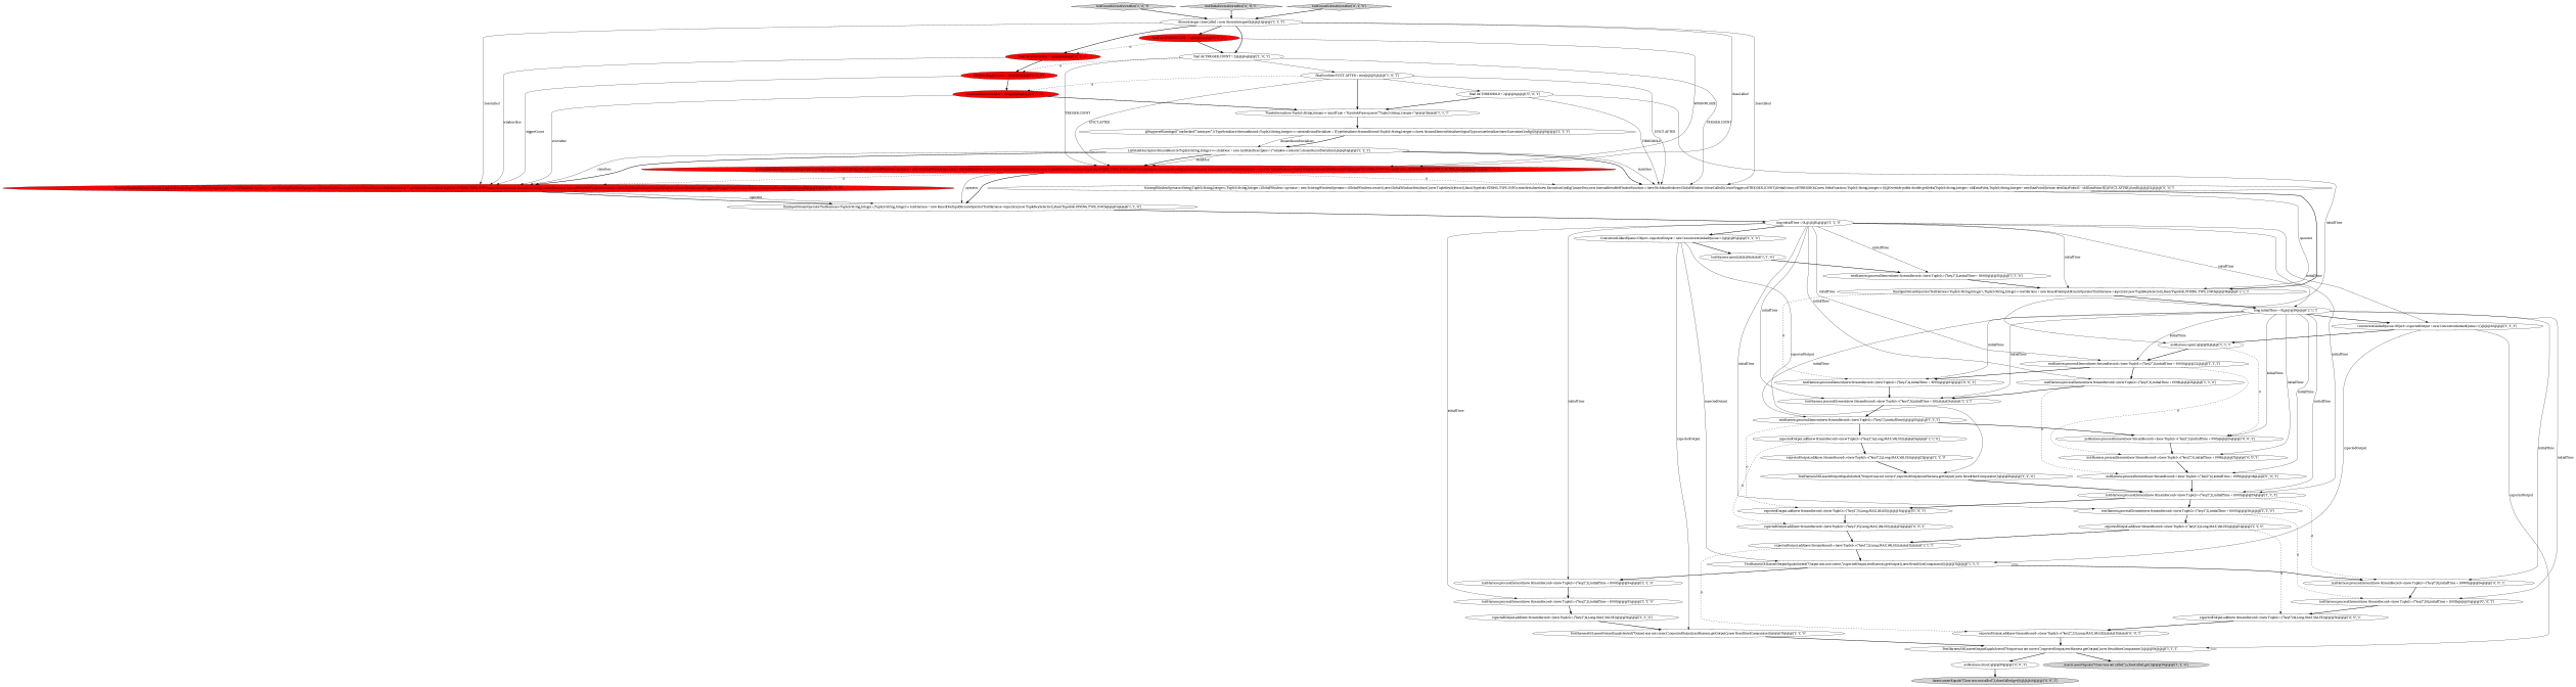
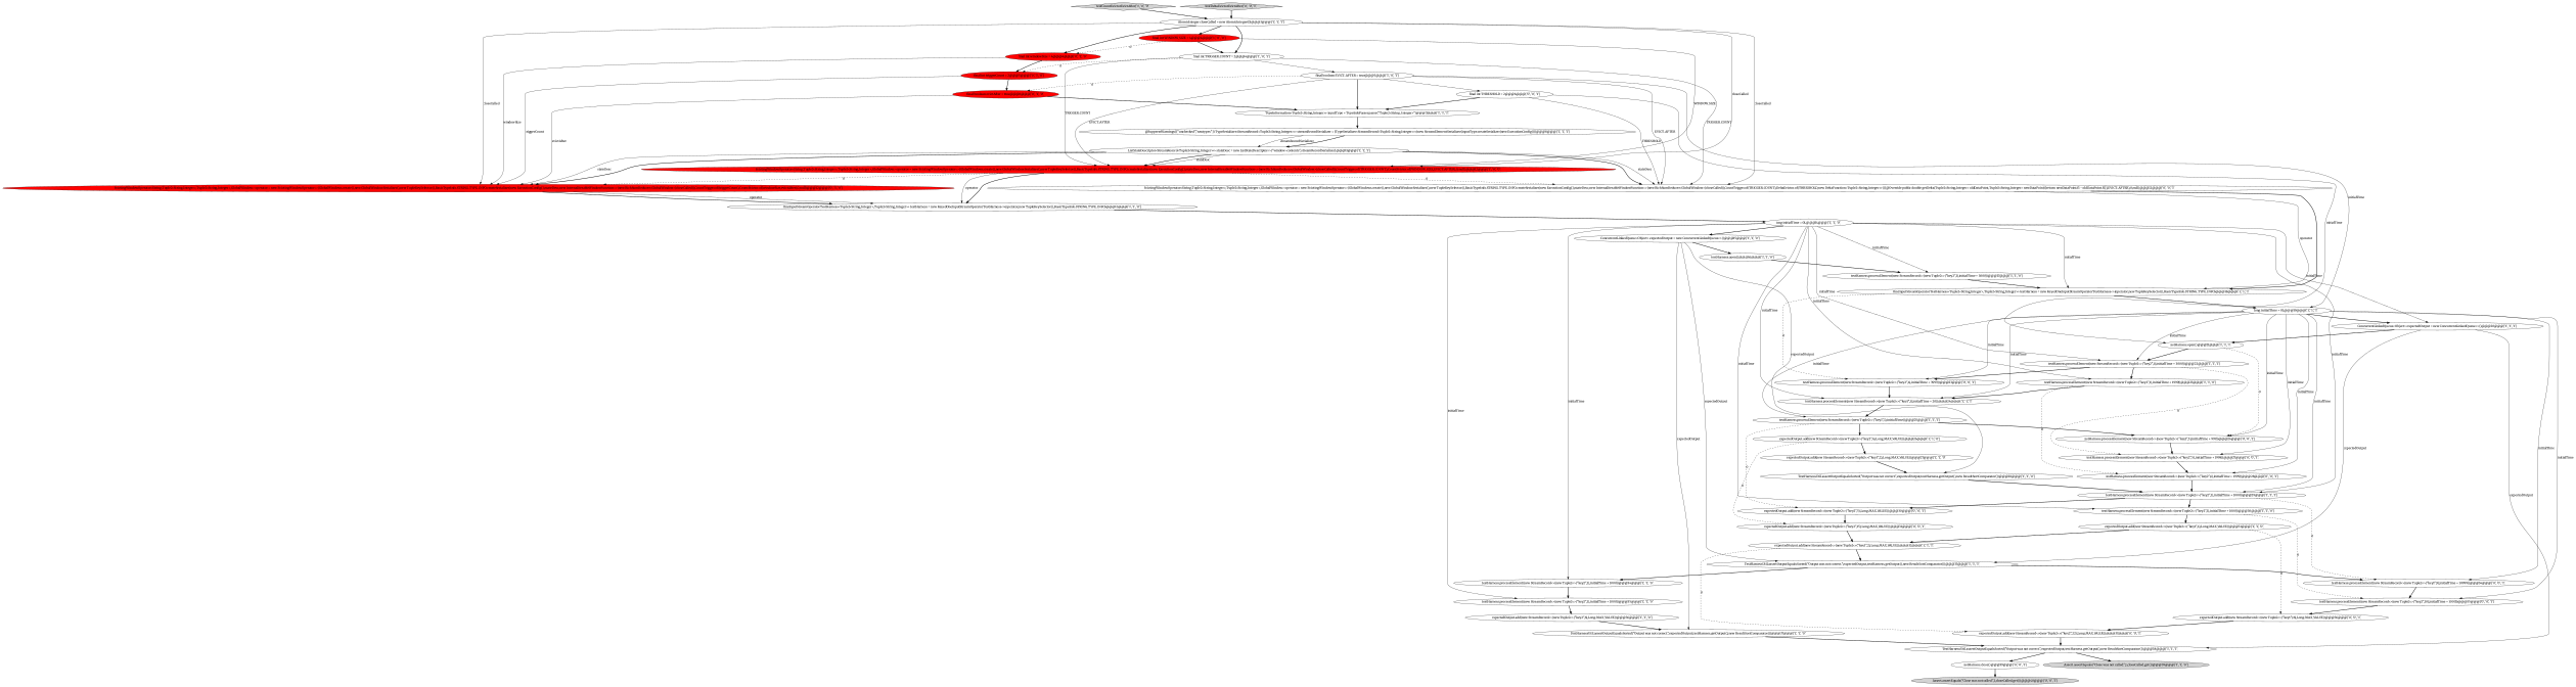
  digraph {
    fontname=Merriweather
    node [fillcolor=white fontname=Merriweather shape=ellipse style=filled]
    edge [fontname=Merriweather style=bold]
    n1 [label="AtomicInteger closeCalled = new AtomicInteger(0)@@@3@@@['1', '1', '1']"]
    n2 [fillcolor=red label="EvictingWindowOperator<String,Tuple2<String,Integer>,Tuple2<String,Integer>,GlobalWindow> operator = new EvictingWindowOperator<>(GlobalWindows.create(),new GlobalWindow.Serializer(),new TupleKeySelector(),BasicTypeInfo.STRING_TYPE_INFO.createSerializer(new ExecutionConfig()),stateDesc,new InternalIterableWindowFunction<>(new RichSumReducer<GlobalWindow>(closeCalled)),CountTrigger.of(triggerCount),CountEvictor.of(windowSize,evictAfter),0,null)@@@12@@@['0', '1', '0']"]
    n3 [fillcolor=red label="EvictingWindowOperator<String,Tuple2<String,Integer>,Tuple2<String,Integer>,GlobalWindow> operator = new EvictingWindowOperator<>(GlobalWindows.create(),new GlobalWindow.Serializer(),new TupleKeySelector(),BasicTypeInfo.STRING_TYPE_INFO.createSerializer(new ExecutionConfig()),stateDesc,new InternalIterableWindowFunction<>(new RichSumReducer<GlobalWindow>(closeCalled)),CountTrigger.of(TRIGGER_COUNT),CountEvictor.of(WINDOW_SIZE,EVICT_AFTER),0,null)@@@12@@@['1', '0', '0']"]
    n4 [fillcolor=red label="final int WINDOW_SIZE = 4@@@4@@@['1', '0', '0']"]
    n5 [label="EvictingWindowOperator<String,Tuple2<String,Integer>,Tuple2<String,Integer>,GlobalWindow> operator = new EvictingWindowOperator<>(GlobalWindows.create(),new GlobalWindow.Serializer(),new TupleKeySelector(),BasicTypeInfo.STRING_TYPE_INFO.createSerializer(new ExecutionConfig()),stateDesc,new InternalIterableWindowFunction<>(new RichSumReducer<GlobalWindow>(closeCalled)),CountTrigger.of(TRIGGER_COUNT),DeltaEvictor.of(THRESHOLD,new DeltaFunction<Tuple2<String,Integer>>(){@Override public double getDelta(Tuple2<String,Integer> oldDataPoint,Tuple2<String,Integer> newDataPoint){return newDataPoint.f1 - oldDataPoint.f1}},EVICT_AFTER),0,null)@@@12@@@['0', '0', '1']"]
    n6 [label="final int TRIGGER_COUNT = 2@@@4@@@['1', '0', '1']"]
    n7 [fillcolor=red label="final int windowSize = 4@@@4@@@['0', '1', '0']"]
    n8 [label="OneInputStreamOperatorTestHarness<Tuple2<String,Integer>,Tuple2<String,Integer>> testHarness = new KeyedOneInputStreamOperatorTestHarness<>(operator,new TupleKeySelector(),BasicTypeInfo.STRING_TYPE_INFO)@@@13@@@['1', '1', '0']"]
    n9 [label="OneInputStreamOperatorTestHarness<Tuple2<String,Integer>,Tuple2<String,Integer>> testHarness = new KeyedOneInputStreamOperatorTestHarness<>(operator,new TupleKeySelector(),BasicTypeInfo.STRING_TYPE_INFO)@@@18@@@['1', '1', '1']"]
    n10 [label="final boolean EVICT_AFTER = true@@@5@@@['1', '0', '1']"]
    n11 [fillcolor=red label="final int triggerCount = 2@@@5@@@['0', '1', '0']"]
    n12 [fillcolor=lightgray label="testCountEvictorEvictAfter['1', '0', '0']" shape=diamond]
    n13 [label="testHarness.processElement(new StreamRecord<>(new Tuple2<>(\"key1\",5),initialTime + 999))@@@26@@@['0', '0', '1']"]
    n14 [label="testHarness.processElement(new StreamRecord<>(new Tuple2<>(\"key2\",5),initialTime + 1998))@@@27@@@['0', '0', '1']"]
    n15 [label="testHarness.processElement(new StreamRecord<>(new Tuple2<>(\"key2\",6),initialTime + 1999))@@@28@@@['0', '0', '1']"]
    n16 [label="testHarness.processElement(new StreamRecord<>(new Tuple2<>(\"key1\",1),initialTime + 20))@@@24@@@['1', '1', '1']"]
    n17 [label="testHarness.processElement(new StreamRecord<>(new Tuple2<>(\"key1\",1),initialTime))@@@25@@@['1', '1', '1']"]
    n18 [label="expectedOutput.add(new StreamRecord<>(new Tuple2<>(\"key2\",5),Long.MAX_VALUE))@@@30@@@['0', '0', '1']"]
    n19 [label="expectedOutput.add(new StreamRecord<>(new Tuple2<>(\"key2\",4),Long.MAX_VALUE))@@@26@@@['1', '1', '0']"]
    n20 [fillcolor=lightgray label="Assert.assertEquals(\"Close was not called.\",1,closeCalled.get())@@@40@@@['0', '0', '1']"]
    n21 [label="testHarness.processElement(new StreamRecord<>(new Tuple2<>(\"key2\",1),initialTime + 1000))@@@35@@@['1', '1', '0']"]
    n22 [label="expectedOutput.add(new StreamRecord<>(new Tuple2<>(\"key2\",6),Long.MAX_VALUE))@@@36@@@['1', '1', '0']"]
    n23 [label="TestHarnessUtil.assertOutputEqualsSorted(\"Output was not correct.\",expectedOutput,testHarness.getOutput(),new ResultSortComparator())@@@37@@@['1', '1', '0']"]
    n24 [label="TestHarnessUtil.assertOutputEqualsSorted(\"Output was not correct.\",expectedOutput,testHarness.getOutput(),new ResultSortComparator())@@@38@@@['1', '1', '1']"]
    n25 [label="testHarness.close()@@@39@@@['0', '0', '1']"]
    n26 [fillcolor=lightgray label="Assert.assertEquals(\"Close was not called.\",1,closeCalled.get())@@@39@@@['1', '1', '0']"]
    n27 [label="testHarness.processElement(new StreamRecord<>(new Tuple2<>(\"key2\",4),initialTime + 3999))@@@23@@@['0', '0', '1']"]
    n28 [label="long initialTime = 0L@@@19@@@['1', '1', '1']"]
    n29 [label="testHarness.processElement(new StreamRecord<>(new Tuple2<>(\"key1\",9),initialTime + 10999))@@@34@@@['0', '0', '1']"]
    n30 [label="testHarness.processElement(new StreamRecord<>(new Tuple2<>(\"key2\",1),initialTime + 3000))@@@22@@@['1', '1', '1']"]
    n31 [label="ConcurrentLinkedQueue<Object> expectedOutput = new ConcurrentLinkedQueue<>()@@@20@@@['1', '1', '1']"]
    n32 [label="testHarness.processElement(new StreamRecord<>(new Tuple2<>(\"key2\",1),initialTime + 1000))@@@29@@@['1', '1', '1']"]
    n33 [label="testHarness.processElement(new StreamRecord<>(new Tuple2<>(\"key2\",10),initialTime + 1000))@@@35@@@['0', '0', '1']"]
    n34 [fillcolor=lightgray label="testDeltaEvictorEvictAfter['0', '0', '1']" shape=diamond]
    n35 [label="expectedOutput.add(new StreamRecord<>(new Tuple2<>(\"key1\",4),Long.MAX_VALUE))@@@31@@@['1', '1', '0']"]
    n36 [label="expectedOutput.add(new StreamRecord<>(new Tuple2<>(\"key1\",2),Long.MAX_VALUE))@@@32@@@['1', '1', '1']"]
    n37 [label="expectedOutput.add(new StreamRecord<>(new Tuple2<>(\"key1\",16),Long.MAX_VALUE))@@@36@@@['0', '0', '1']"]
    n38 [label="TestHarnessUtil.assertOutputEqualsSorted(\"Output was not correct.\",expectedOutput,testHarness.getOutput(),new ResultSortComparator())@@@33@@@['1', '1', '1']"]
    n39 [label="expectedOutput.add(new StreamRecord<>(new Tuple2<>(\"key2\",22),Long.MAX_VALUE))@@@37@@@['0', '0', '1']"]
    n40 [label="long initialTime = 0L@@@14@@@['1', '1', '0']"]
    n41 [label="expectedOutput.add(new StreamRecord<>(new Tuple2<>(\"key1\",2),Long.MAX_VALUE))@@@27@@@['1', '1', '0']"]
    n42 [label="TestHarnessUtil.assertOutputEqualsSorted(\"Output was not correct.\",expectedOutput,testHarness.getOutput(),new ResultSortComparator())@@@28@@@['1', '1', '0']"]
    n43 [label="ConcurrentLinkedQueue<Object> expectedOutput = new ConcurrentLinkedQueue<>()@@@15@@@['1', '1', '0']"]
    n44 [label="testHarness.processElement(new StreamRecord<>(new Tuple2<>(\"key2\",1),initialTime + 1000))@@@34@@@['1', '1', '0']"]
    n45 [label="testHarness.processElement(new StreamRecord<>(new Tuple2<>(\"key2\",1),initialTime + 3000))@@@17@@@['1', '1', '0']"]
    n46 [label="testHarness.processElement(new StreamRecord<>(new Tuple2<>(\"key2\",1),initialTime + 1000))@@@30@@@['1', '1', '0']"]
    n47 [label="testHarness.processElement(new StreamRecord<>(new Tuple2<>(\"key2\",1),initialTime + 1999))@@@23@@@['1', '1', '0']"]
    n48 [label="testHarness.open()@@@16@@@['1', '1', '0']"]
    n49 [label="testHarness.open()@@@21@@@['1', '1', '1']"]
    n50 [label="final int THRESHOLD = 2@@@6@@@['0', '0', '1']"]
    n51 [label="TypeInformation<Tuple2<String,Integer>> inputType = TypeInfoParser.parse(\"Tuple2<String, Integer>\")@@@7@@@['1', '1', '1']"]
    n52 [label="@SuppressWarnings({\"unchecked\",\"rawtypes\"}) TypeSerializer<StreamRecord<Tuple2<String,Integer>>> streamRecordSerializer = (TypeSerializer<StreamRecord<Tuple2<String,Integer>>>)new StreamElementSerializer(inputType.createSerializer(new ExecutionConfig()))@@@8@@@['1', '1', '1']"]
    n53 [label="expectedOutput.add(new StreamRecord<>(new Tuple2<>(\"key2\",15),Long.MAX_VALUE))@@@31@@@['0', '0', '1']"]
    n54 [fillcolor=red label="final boolean evictAfter = true@@@6@@@['0', '1', '0']"]
    n55 [label="ListStateDescriptor<StreamRecord<Tuple2<String,Integer>>> stateDesc = new ListStateDescriptor<>(\"window-contents\",streamRecordSerializer)@@@11@@@['1', '1', '1']"]
-   n56 [fillcolor=lightgray label="testCountEvictorEvictAfter['0', '1', '0']" shape=diamond]
    n1 -> n2 [label=closeCalled style=solid]
    n1 -> n3 [label=closeCalled style=solid]
    n1 -> n4
    n1 -> n5 [label=closeCalled style=solid]
    n1 -> n6
    n1 -> n7
    n2 -> n8 [label=operator style=solid]
    n2 -> n8
    n3 -> n2 [label=0 style=dashed]
    n3 -> n5 [label=0 style=dashed]
    n3 -> n8 [label=operator style=solid]
    n3 -> n8
    n4 -> n3 [label=WINDOW_SIZE style=solid]
    n4 -> n6
    n4 -> n7 [label=0 style=dashed]
    n5 -> n9
    n5 -> n9 [label=operator style=solid]
    n6 -> n3 [label=TRIGGER_COUNT style=solid]
    n6 -> n5 [label=TRIGGER_COUNT style=solid]
    n6 -> n10 [style=solid]
    n6 -> n11 [label=0 style=dashed]
    n7 -> n2 [label=windowSize style=solid]
    n7 -> n11
    n8 -> n40
    n9 -> n27 [label=0 style=dashed]
    n9 -> n28
    n10 -> n3 [label=EVICT_AFTER style=solid]
    n10 -> n5 [label=EVICT_AFTER style=solid]
    n10 -> n50 [style=solid]
    n10 -> n51
    n10 -> n54 [label=0 style=dashed]
    n11 -> n2 [label=triggerCount style=solid]
    n11 -> n54
    n12 -> n1
    n13 -> n14
    n14 -> n15
    n15 -> n32
    n16 -> n17
    n17 -> n13
    n17 -> n18 [label=0 style=dashed]
    n17 -> n19
    n18 -> n53
    n19 -> n41
    n19 -> n53 [label=0 style=dashed]
    n21 -> n22
    n22 -> n23
    n23 -> n24
    n24 -> n25
    n24 -> n26
    n25 -> n20
    n27 -> n16
    n28 -> n13 [label=initialTime style=solid]
    n28 -> n14 [label=initialTime style=solid]
    n28 -> n15 [label=initialTime style=solid]
    n28 -> n16 [label=initialTime style=solid]
    n28 -> n17 [label=initialTime style=solid]
    n28 -> n27 [label=initialTime style=solid]
    n28 -> n29 [label=initialTime style=solid]
    n28 -> n30 [label=initialTime style=solid]
    n28 -> n31
    n28 -> n32 [label=initialTime style=solid]
    n28 -> n33 [label=initialTime style=solid]
    n29 -> n33
    n30 -> n14 [label=0 style=dashed]
    n30 -> n27
    n30 -> n47
    n31 -> n24 [label=expectedOutput style=solid]
    n31 -> n38 [label=expectedOutput style=solid]
    n31 -> n49
    n32 -> n18
    n32 -> n29 [label=0 style=dashed]
    n32 -> n46
    n33 -> n37
    n34 -> n1
    n35 -> n36
    n35 -> n37 [label=0 style=dashed]
    n36 -> n38
    n36 -> n39 [label=0 style=dashed]
    n37 -> n39
    n38 -> n29
    n38 -> n44
    n39 -> n24
    n40 -> n9 [label=initialTime style=solid]
    n40 -> n16 [label=initialTime style=solid]
    n40 -> n21 [label=initialTime style=solid]
-   n40 -> n28 [label=initialTime style=solid]
+   n10 -> n28 [label=initialTime style=solid]
    n40 -> n30 [label=initialTime style=solid]
    n40 -> n31 [label=initialTime style=solid]
    n40 -> n32 [label=initialTime style=solid]
    n40 -> n43
    n40 -> n44 [label=initialTime style=solid]
    n40 -> n45 [label=initialTime style=solid]
    n40 -> n46 [label=initialTime style=solid]
    n40 -> n47 [label=initialTime style=solid]
    n41 -> n42
    n42 -> n32
    n43 -> n23 [label=expectedOutput style=solid]
    n43 -> n38 [label=expectedOutput style=solid]
    n43 -> n42 [label=expectedOutput style=solid]
    n43 -> n48
    n44 -> n21
    n45 -> n9
    n46 -> n33 [label=0 style=dashed]
    n46 -> n35
    n47 -> n15 [label=0 style=dashed]
    n47 -> n16
    n48 -> n45
    n49 -> n13 [label=0 style=dashed]
    n49 -> n30
    n50 -> n5 [label=THRESHOLD style=solid]
    n50 -> n49 [label=initialTime style=solid]
    n50 -> n51
    n51 -> n52
    n52 -> n55 [label=streamRecordSerializer style=solid]
    n52 -> n55
    n53 -> n36
    n54 -> n2 [label=evictAfter style=solid]
    n54 -> n51
    n55 -> n2 [label=stateDesc style=solid]
    n55 -> n2
    n55 -> n3 [label=stateDesc style=solid]
    n55 -> n3
    n55 -> n5
    n55 -> n5 [label=stateDesc style=solid]
-   n56 -> n1
  }
